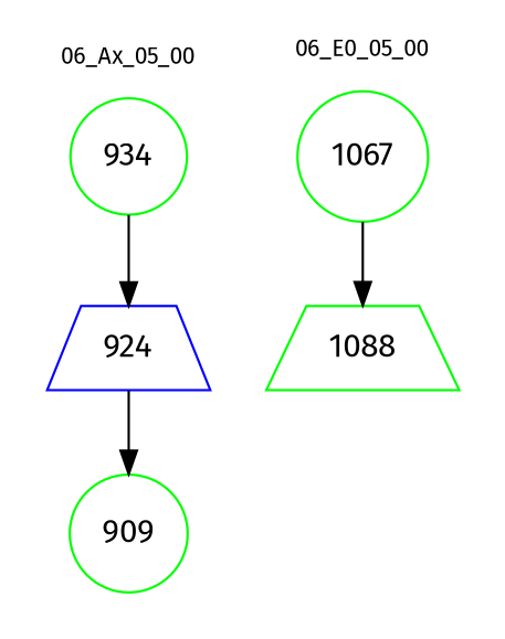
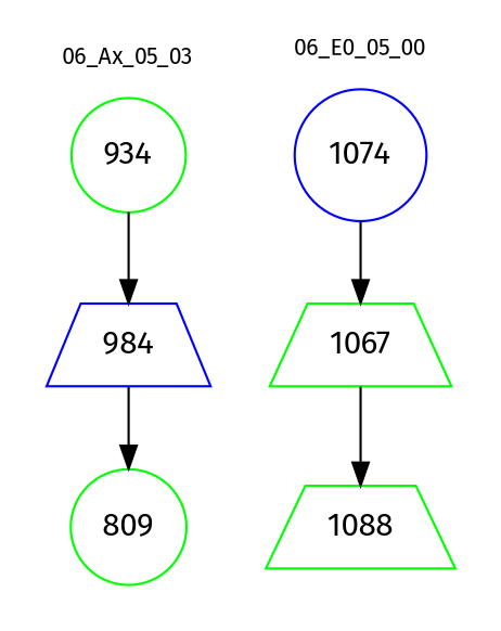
  digraph {
    fontname="Fira Sans"
    node [color=green fontname="Fira Sans" shape=circle]
    edge [color=black fontname="Fira Sans"]
-   n1 [color=blue label=924 shape=trapezium]
-   n2 [label=909]
+   n1 [color=blue label=984 shape=trapezium]
+   n2 [label=809]
    n3 [label=934]
-   n5 [label=1067]
+   n4 [color=blue label=1074]
+   n5 [label=1067 shape=trapezium]
    n6 [label=1088 shape=trapezium]
    subgraph cluster_1 {
      color=white
      fontsize=10
-     label="06_Ax_05_00"
+     label="06_Ax_05_03"
      n1
      n2
      n3
    }
    subgraph cluster_2 {
      color=white
      fontsize=10
      label="06_E0_05_00"
+     n4
      n5
      n6
    }
    n1 -> n2
    n3 -> n1
+   n4 -> n5
    n5 -> n6
  }
